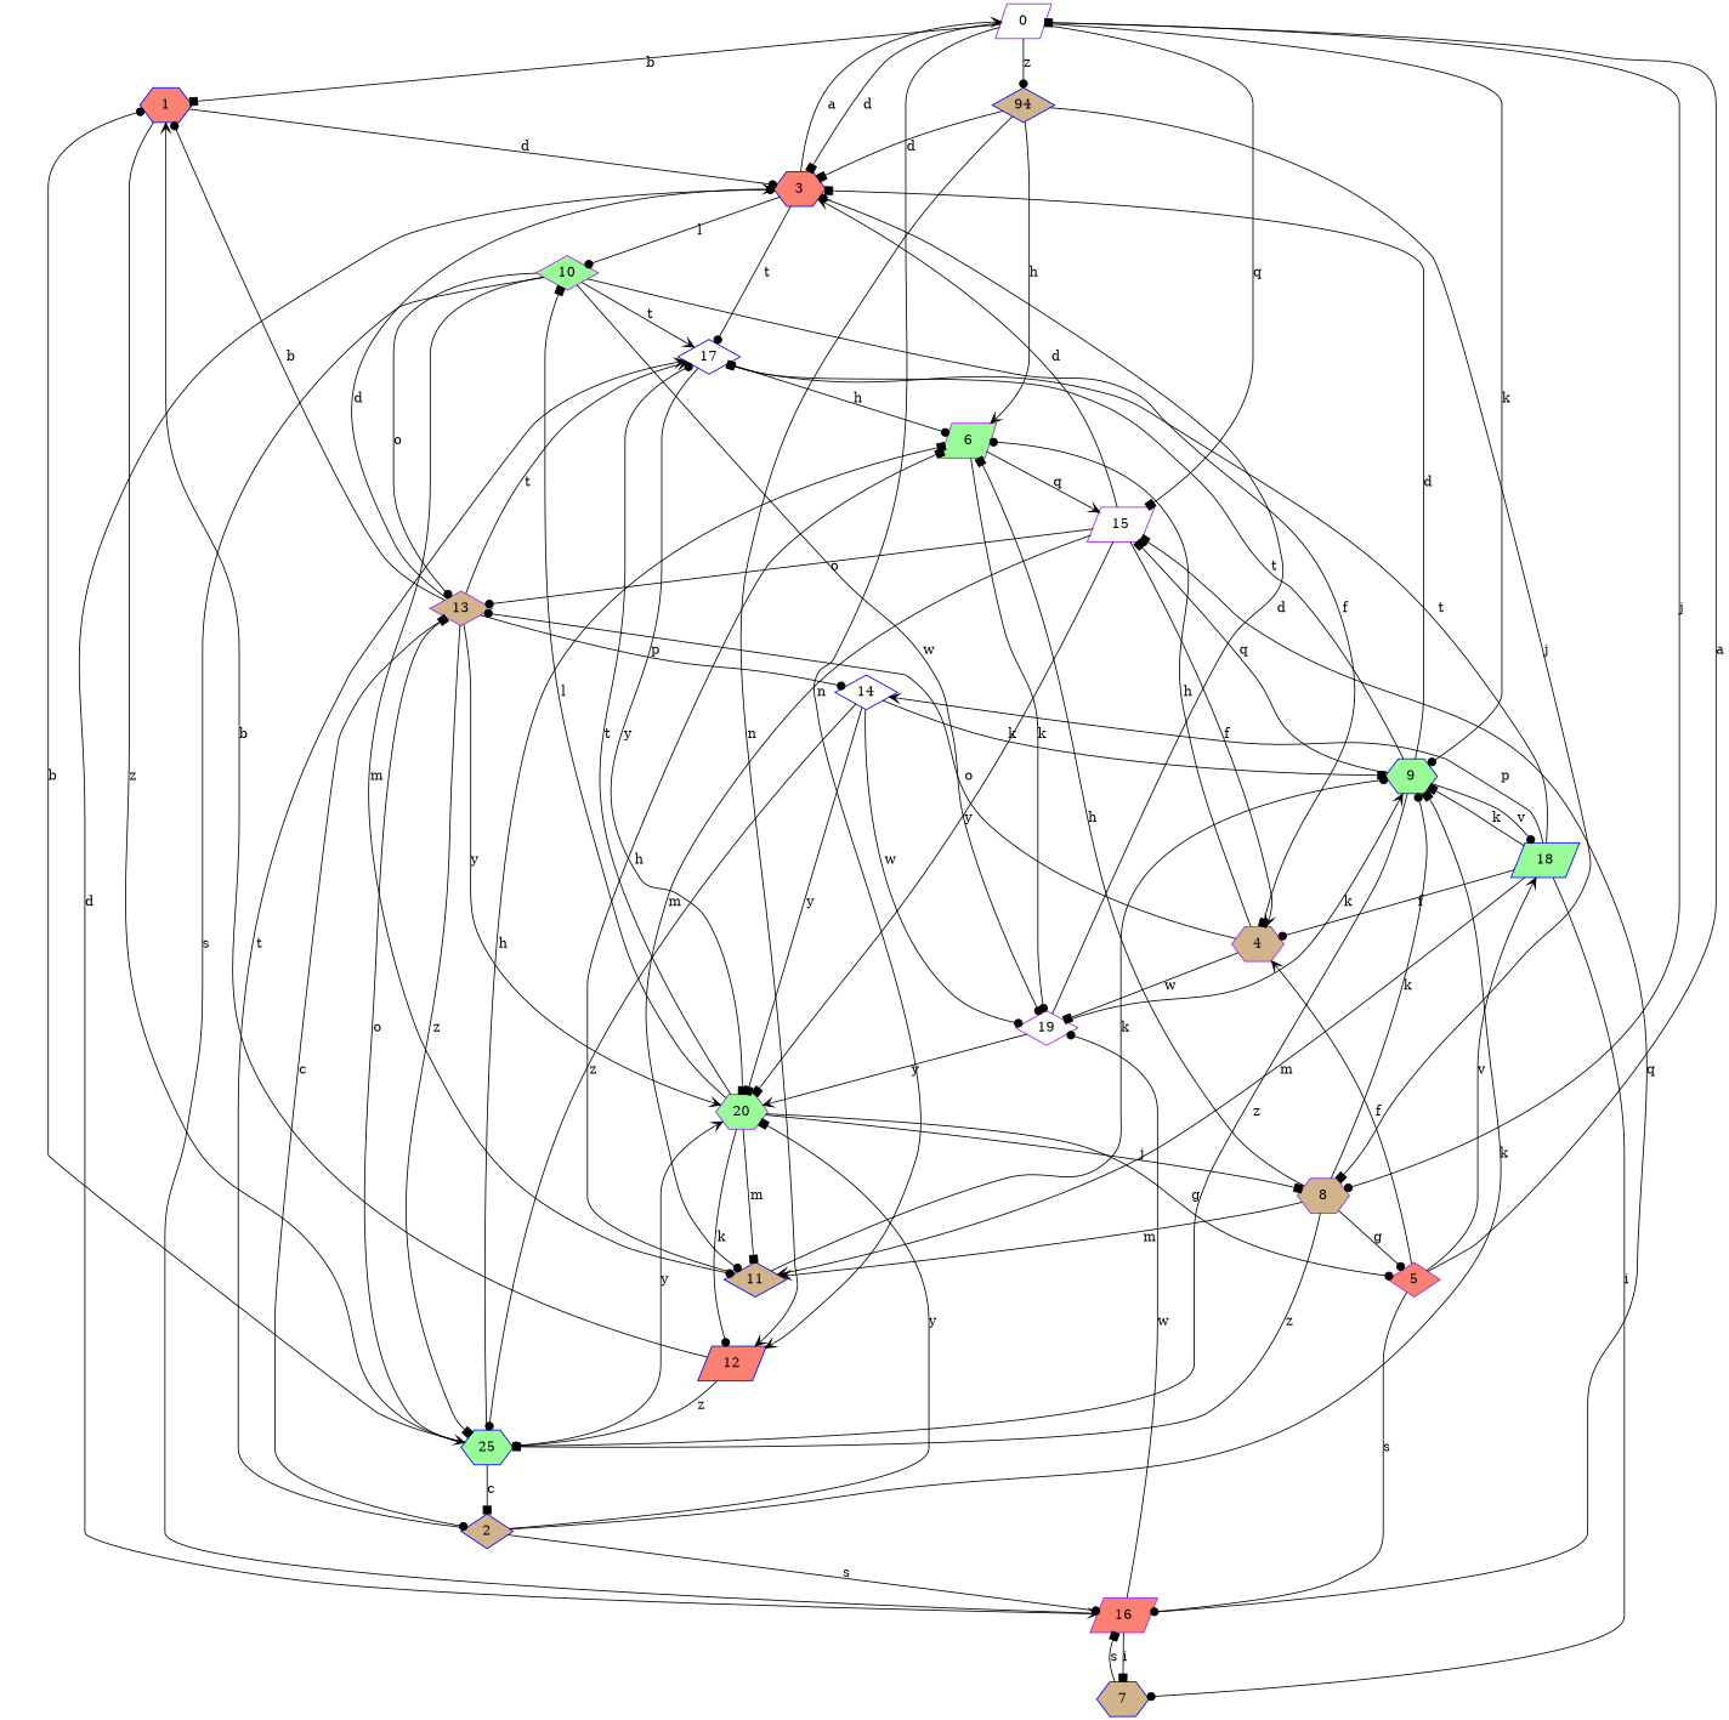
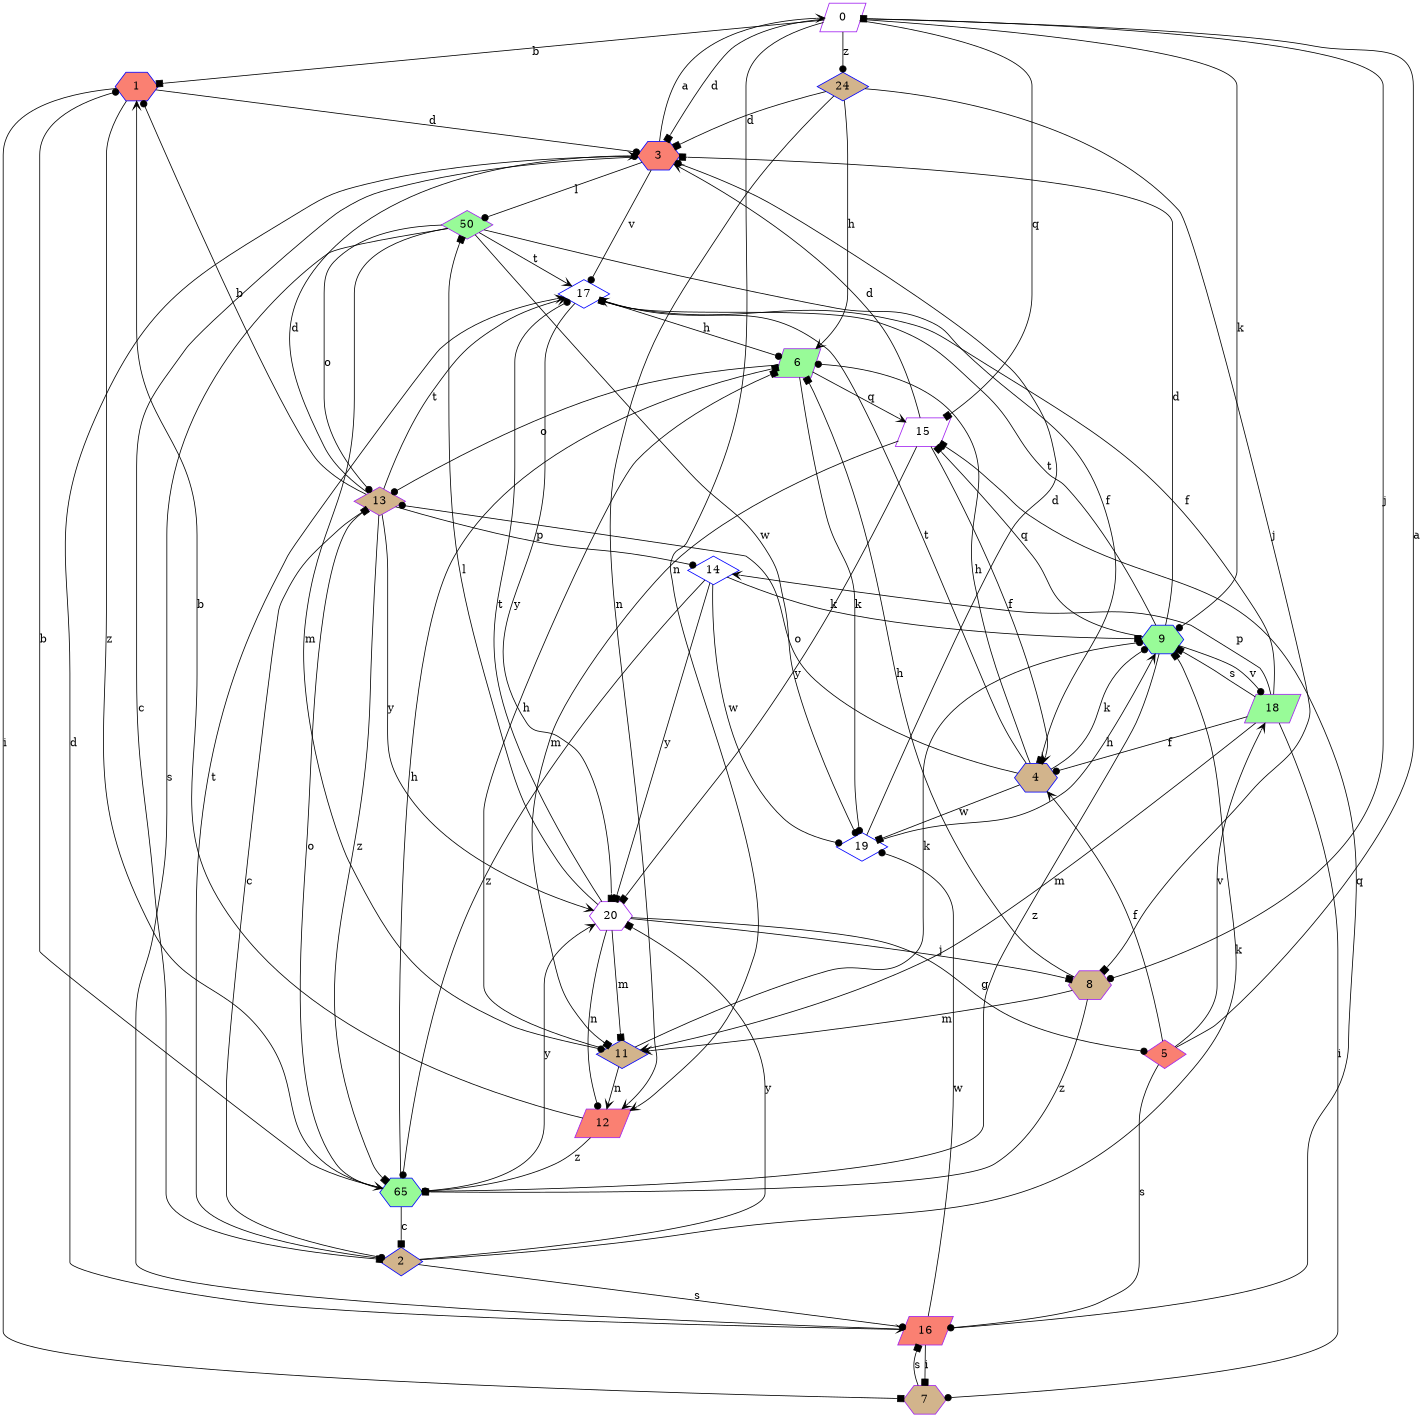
  strict digraph {
    node [color=purple fillcolor=tan shape=diamond style=filled]
    edge [arrowhead=dot]
    0 [fillcolor=white shape=parallelogram]
    1 [color=blue fillcolor=salmon shape=hexagon]
    3 [color=blue fillcolor=salmon shape=hexagon]
    8 [shape=hexagon]
    9 [color=blue fillcolor=palegreen shape=hexagon]
-   12 [color=blue fillcolor=salmon shape=parallelogram]
+   12 [fillcolor=salmon shape=parallelogram]
    15 [fillcolor=white shape=parallelogram]
-   24 [color=blue label=94]
-   7 [color=blue shape=hexagon]
-   25 [color=blue fillcolor=palegreen shape=hexagon]
+   24 [color=blue]
+   7 [shape=hexagon]
+   25 [color=blue fillcolor=palegreen shape=hexagon label=65]
    2 [color=blue]
    17 [color=blue fillcolor=white]
-   10 [fillcolor=palegreen]
+   10 [fillcolor=palegreen label=50]
    6 [fillcolor=palegreen shape=parallelogram]
    5 [fillcolor=salmon]
    11 [color=blue]
-   18 [color=blue fillcolor=palegreen shape=parallelogram]
-   20 [fillcolor=palegreen shape=hexagon]
-   4 [shape=hexagon]
+   18 [fillcolor=palegreen shape=parallelogram]
+   20 [fillcolor=white shape=hexagon]
+   4 [color=blue shape=hexagon]
    16 [fillcolor=salmon shape=parallelogram]
    13
-   19 [fillcolor=white]
+   19 [color=blue fillcolor=white]
    14 [color=blue fillcolor=white]
    0 -> 1 [arrowhead=box label=b]
    0 -> 3 [arrowhead=box label=d]
    0 -> 8 [label=j]
    0 -> 9 [label=k]
    0 -> 12 [arrowhead=vee label=n]
    0 -> 15 [arrowhead=box label=q]
    0 -> 24 [label=z]
    1 -> 3 [label=d]
+   1 -> 7 [arrowhead=box label=i]
    1 -> 25 [arrowhead=vee label=z]
    3 -> 0 [arrowhead=vee label=a]
-   3 -> 17 [label=t]
+   3 -> 2 [arrowhead=box label=c]
+   3 -> 17 [label=v]
    3 -> 10 [label=l]
-   8 -> 9 [label=k]
+   4 -> 9 [label=k]
    8 -> 25 [arrowhead=box label=z]
    8 -> 6 [arrowhead=box label=h]
-   8 -> 5 [label=g]
    8 -> 11 [arrowhead=vee label=m]
    9 -> 3 [arrowhead=box label=d]
    9 -> 15 [arrowhead=box label=q]
    9 -> 25 [label=z]
    9 -> 17 [arrowhead=box label=t]
    9 -> 18 [label=v]
    12 -> 1 [arrowhead=vee label=b]
    12 -> 25 [label=z]
    15 -> 3 [arrowhead=vee label=d]
-   15 -> 11 [label=m]
+   15 -> 11 [arrowhead=box label=m]
    15 -> 20 [arrowhead=box label=y]
    15 -> 4 [arrowhead=vee label=f]
    24 -> 3 [arrowhead=box label=d]
    24 -> 8 [arrowhead=box label=j]
    24 -> 12 [arrowhead=vee label=n]
    24 -> 6 [arrowhead=vee label=h]
    7 -> 16 [arrowhead=box label=s]
    25 -> 1 [label=b]
    25 -> 2 [arrowhead=box label=c]
    25 -> 6 [arrowhead=box label=h]
    25 -> 20 [arrowhead=vee label=y]
    25 -> 13 [arrowhead=box label=o]
    2 -> 9 [arrowhead=box label=k]
    2 -> 17 [arrowhead=vee label=t]
    2 -> 20 [arrowhead=box label=y]
    2 -> 16 [label=s]
    17 -> 6 [label=h]
    17 -> 20 [arrowhead=box label=y]
    10 -> 17 [arrowhead=vee label=t]
    10 -> 11 [label=m]
    10 -> 4 [arrowhead=box label=f]
    10 -> 16 [arrowhead=vee label=s]
    10 -> 13 [label=o]
    10 -> 19 [label=w]
    6 -> 15 [arrowhead=vee label=q]
-   15 -> 13 [label=o]
+   6 -> 13 [label=o]
    6 -> 19 [label=k]
    5 -> 0 [arrowhead=box label=a]
    5 -> 18 [arrowhead=vee label=v]
    5 -> 4 [arrowhead=vee label=f]
    5 -> 16 [label=s]
    11 -> 9 [label=k]
+   11 -> 12 [arrowhead=vee label=n]
    11 -> 6 [arrowhead=box label=h]
-   18 -> 9 [arrowhead=box label=k]
+   18 -> 9 [arrowhead=box label=s]
    18 -> 7 [label=i]
-   18 -> 17 [label=t]
+   18 -> 17 [label=f]
    18 -> 11 [arrowhead=vee label=m]
    18 -> 4 [label=f]
    18 -> 14 [arrowhead=vee label=p]
    20 -> 8 [arrowhead=box label=j]
-   20 -> 12 [label=k]
+   20 -> 12 [label=n]
    20 -> 17 [label=t]
    20 -> 10 [arrowhead=box label=l]
    20 -> 5 [label=g]
    20 -> 11 [arrowhead=box label=m]
+   4 -> 17 [arrowhead=vee label=t]
    4 -> 6 [label=h]
    4 -> 13 [label=o]
    4 -> 19 [arrowhead=box label=w]
    16 -> 3 [label=d]
    16 -> 15 [arrowhead=box label=q]
    16 -> 7 [arrowhead=box label=i]
    16 -> 19 [label=w]
    13 -> 1 [label=b]
    13 -> 3 [arrowhead=vee label=d]
    13 -> 25 [arrowhead=box label=z]
    13 -> 2 [label=c]
    13 -> 17 [arrowhead=vee label=t]
    13 -> 20 [arrowhead=vee label=y]
    13 -> 14 [label=p]
    19 -> 3 [label=d]
-   19 -> 9 [arrowhead=vee label=k]
-   19 -> 20 [arrowhead=vee label=y]
+   19 -> 9 [arrowhead=vee label=h]
    14 -> 9 [arrowhead=box label=k]
    14 -> 25 [label=z]
    14 -> 20 [arrowhead=box label=y]
    14 -> 19 [label=w]
  }
